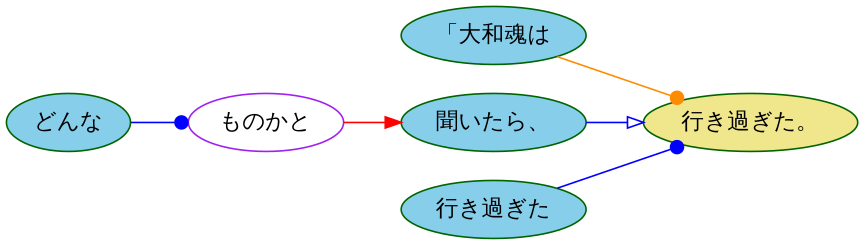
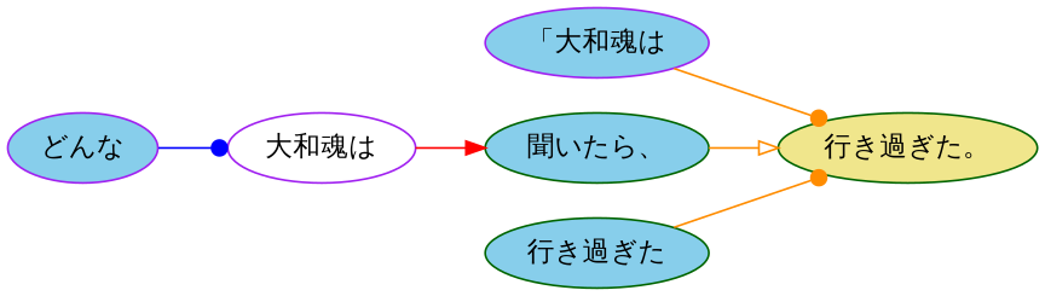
  digraph {
    fontname="Source Code Pro"
    rankdir=LR
    node [color=darkgreen fillcolor=skyblue fontname="Source Code Pro" style=filled]
    edge [arrowhead=dot color=darkorange fontname="Source Code Pro"]
-   n1 [label="「大和魂は"]
+   n1 [color=purple label="「大和魂は"]
    n2 [fillcolor=khaki label="行き過ぎた。"]
-   n3 [label="どんな"]
-   n4 [color=purple fillcolor=white label="ものかと"]
+   n3 [color=purple label="どんな"]
+   n4 [color=purple fillcolor=white label="大和魂は"]
    n5 [label="聞いたら、"]
    n6 [label="行き過ぎた"]
    n1 -> n2
    n3 -> n4 [color=blue]
    n4 -> n5 [arrowhead=normal color=red]
-   n5 -> n2 [arrowhead=onormal color=blue]
-   n6 -> n2 [color=blue]
+   n5 -> n2 [arrowhead=onormal]
+   n6 -> n2
  }
